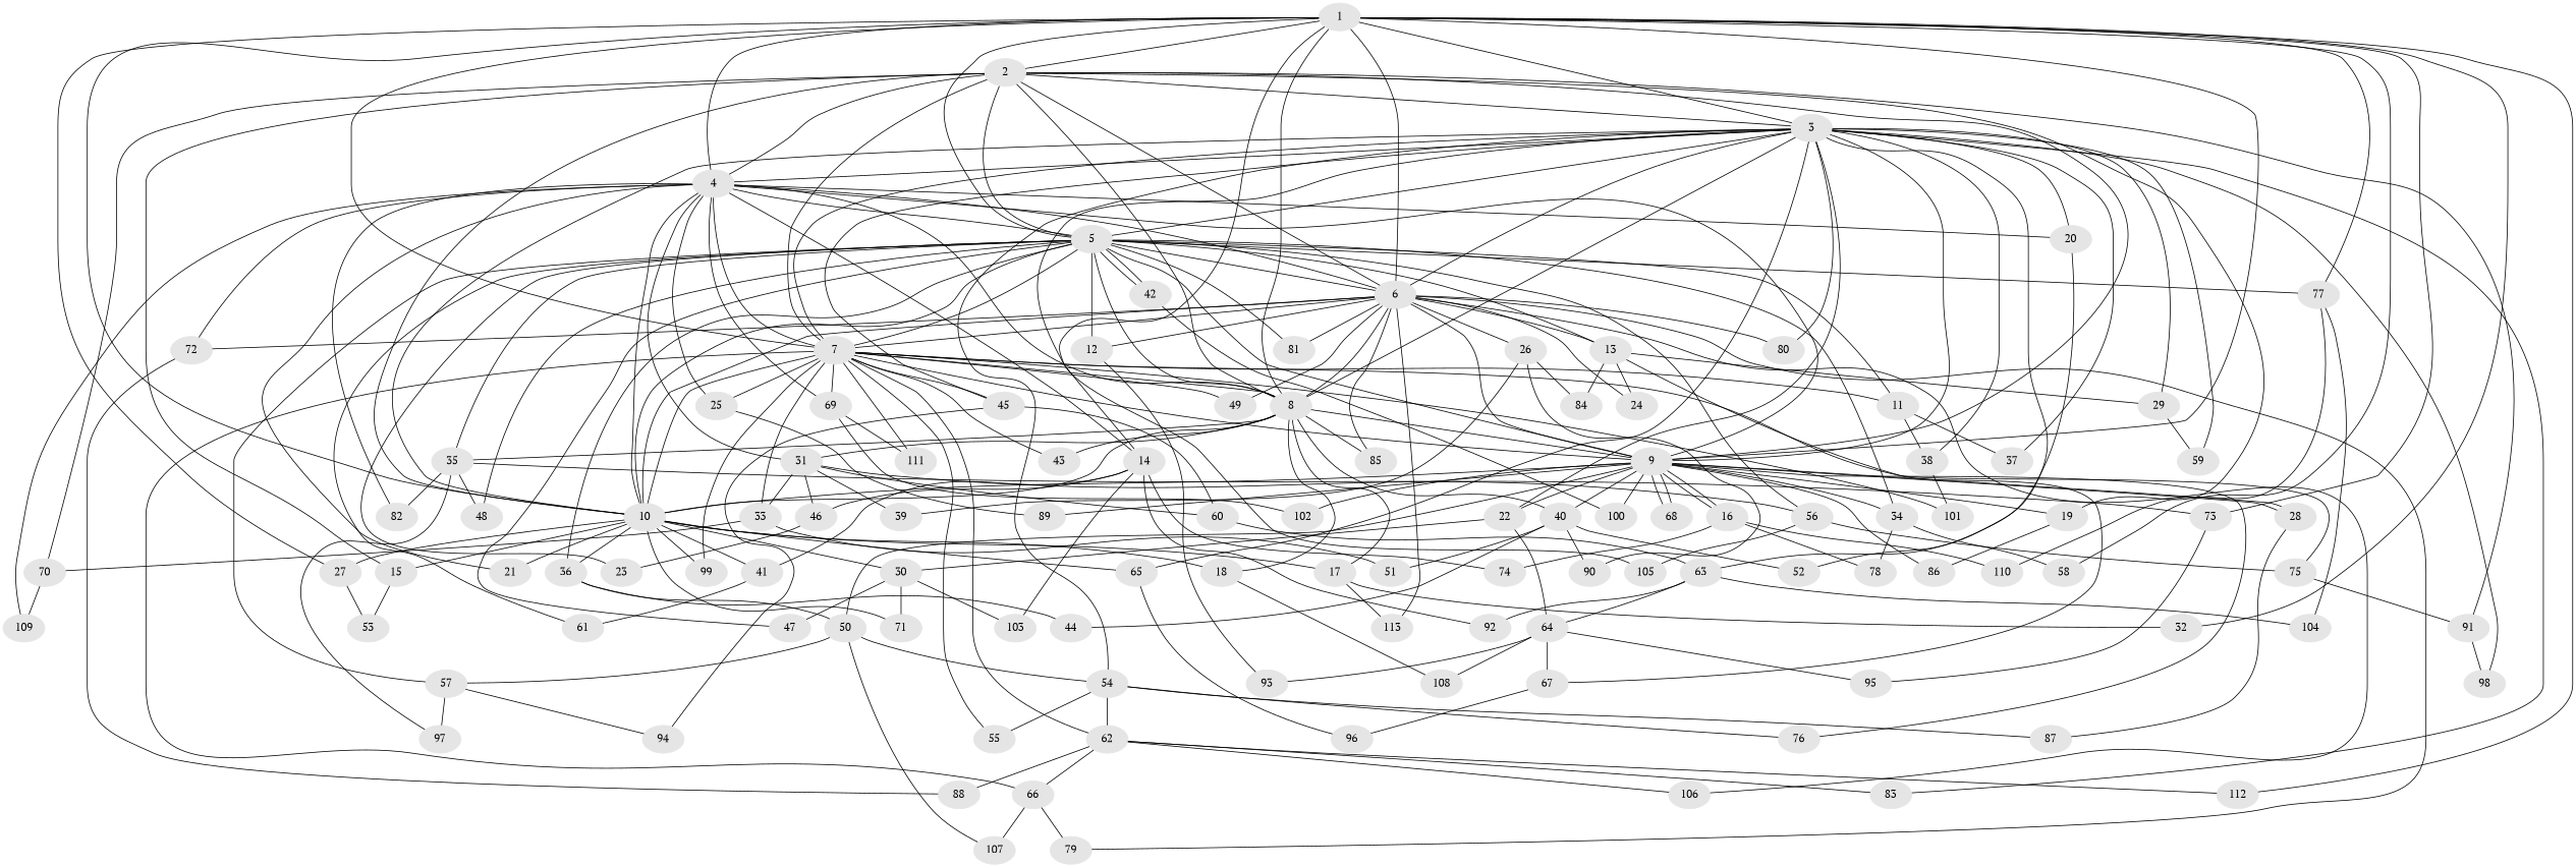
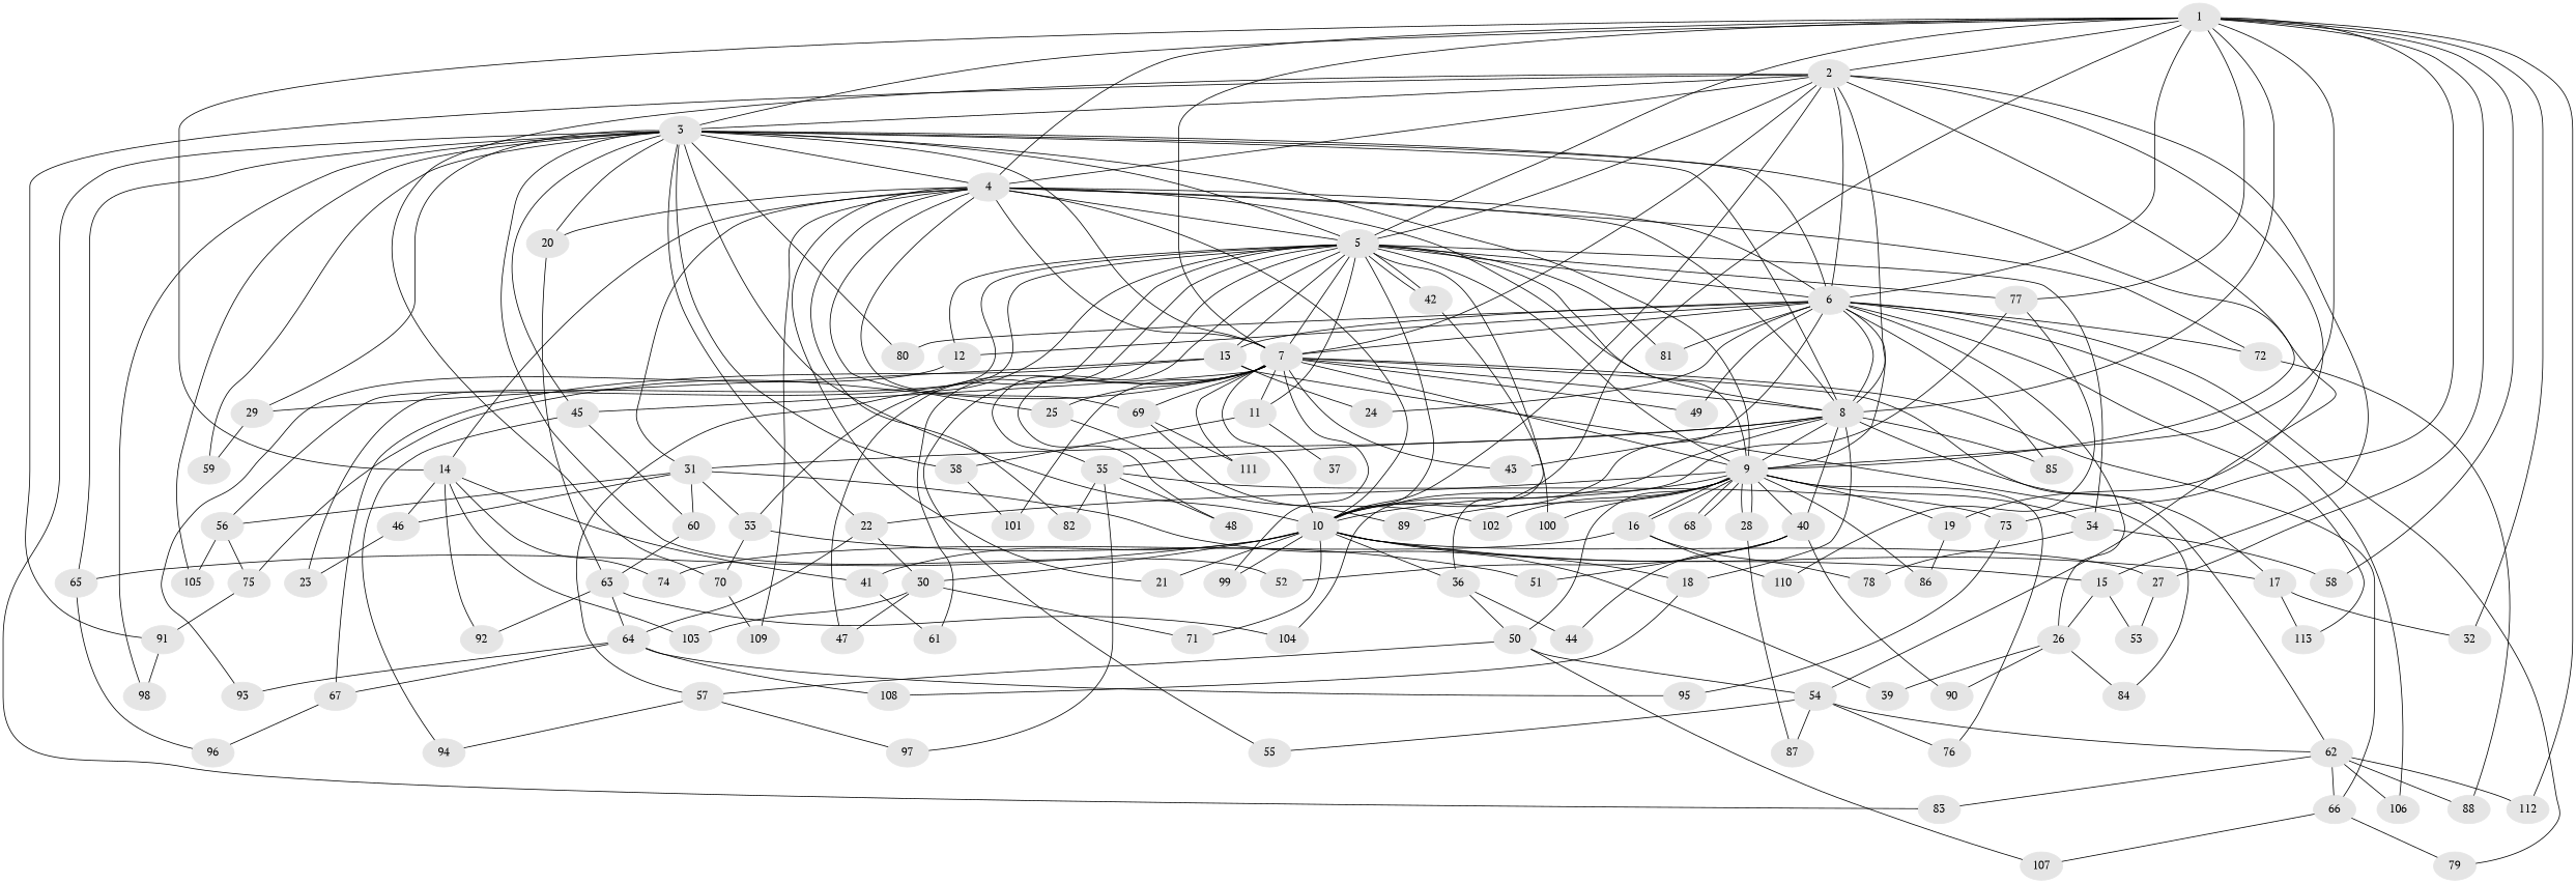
  graph {
    fontname="PT Serif"
    node [color=gray90 fontname="PT Serif" style=filled]
    edge [fontname="PT Serif"]
    1
    2
    3
    4
    5
    6
    7
    8
    9
    10
    14
    27
    32
    58
    73
    77
    112
    15
    19
    70
    91
    20
    22
    29
    37
    38
    45
    52
    54
    59
    65
    80
    83
    98
    105
    21
    25
    31
    69
    72
    82
    109
    11
    12
    13
    23
    34
    35
    36
    42
    47
    48
    56
    57
    61
    81
    24
    26
    49
    79
    85
    106
    113
    33
    43
    55
    62
    66
    75
    99
    101
    111
    17
    18
    40
    16
    28
    50
    68
    76
    86
    89
    100
    102
    30
    41
    71
    46
    74
    92
    103
    53
    95
    110
    104
    63
    64
    60
    94
    87
    96
    39
    88
    93
    67
    84
    78
    97
    44
    90
    51
    107
    108
    1 -- 2
    1 -- 3
    1 -- 4
    1 -- 5
    1 -- 6
    1 -- 7
    1 -- 8
    1 -- 9
    1 -- 10
    1 -- 14
    1 -- 27
    1 -- 32
    1 -- 58
    1 -- 73
    1 -- 77
    1 -- 112
    2 -- 3
    2 -- 4
    2 -- 5
    2 -- 6
    2 -- 7
    2 -- 8
    2 -- 9
    2 -- 10
    2 -- 15
    2 -- 19
    2 -- 70
    2 -- 91
    3 -- 4
    3 -- 5
    3 -- 6
    3 -- 7
    3 -- 8
    3 -- 9
    3 -- 10
    3 -- 20
    3 -- 22
    3 -- 29
-   3 -- 37
    3 -- 38
    3 -- 45
    3 -- 52
    3 -- 54
    3 -- 59
    3 -- 65
    3 -- 80
    3 -- 83
    3 -- 98
    3 -- 105
    4 -- 5
    4 -- 6
    4 -- 7
    4 -- 8
    4 -- 9
    4 -- 10
    4 -- 14
    4 -- 20
    4 -- 21
    4 -- 25
    4 -- 31
    4 -- 69
    4 -- 72
    4 -- 82
    4 -- 109
    5 -- 6
    5 -- 7
    5 -- 8
    5 -- 9
    5 -- 10
    5 -- 77
    5 -- 11
    5 -- 12
    5 -- 13
    5 -- 23
    5 -- 34
    5 -- 35
    5 -- 36
    5 -- 42
    5 -- 42
    5 -- 47
    5 -- 48
    5 -- 56
    5 -- 57
    5 -- 61
    5 -- 81
    6 -- 7
    6 -- 8
    6 -- 9
    6 -- 10
    6 -- 80
    6 -- 72
    6 -- 12
    6 -- 13
    6 -- 81
    6 -- 24
    6 -- 26
    6 -- 49
    6 -- 79
    6 -- 85
    6 -- 106
    6 -- 113
    7 -- 8
    7 -- 9
    7 -- 10
    7 -- 45
    7 -- 25
    7 -- 69
    7 -- 11
    7 -- 49
    7 -- 33
    7 -- 43
    7 -- 55
    7 -- 62
    7 -- 66
    7 -- 75
    7 -- 99
    7 -- 101
    7 -- 111
    8 -- 9
    8 -- 10
    8 -- 31
    8 -- 35
    8 -- 85
    8 -- 43
    8 -- 17
    8 -- 18
    8 -- 40
    9 -- 10
    9 -- 19
    9 -- 22
    9 -- 34
    9 -- 40
    9 -- 16
    9 -- 16
    9 -- 28
    9 -- 28
    9 -- 50
    9 -- 68
    9 -- 68
    9 -- 76
    9 -- 86
    9 -- 89
    9 -- 100
    9 -- 102
    10 -- 27
    10 -- 15
    10 -- 65
    10 -- 21
    10 -- 36
    10 -- 99
    10 -- 17
    10 -- 18
    10 -- 30
    10 -- 41
    10 -- 71
    14 -- 41
    14 -- 46
    14 -- 74
    14 -- 92
    14 -- 103
    27 -- 53
    73 -- 95
    77 -- 110
    77 -- 104
+   15 -- 26
    15 -- 53
    19 -- 86
    70 -- 109
    91 -- 98
    20 -- 63
    22 -- 30
    22 -- 64
    29 -- 59
    38 -- 101
    45 -- 60
    45 -- 94
    54 -- 55
    54 -- 62
    54 -- 76
    54 -- 87
    65 -- 96
    25 -- 89
    31 -- 56
    31 -- 33
    31 -- 46
    31 -- 60
    31 -- 39
    69 -- 111
    69 -- 102
    72 -- 88
    11 -- 37
    11 -- 38
    12 -- 93
    13 -- 29
    13 -- 24
    13 -- 67
    13 -- 84
    34 -- 58
    34 -- 78
    35 -- 73
    35 -- 82
    35 -- 48
    35 -- 97
    36 -- 50
    36 -- 44
    42 -- 100
    56 -- 105
    56 -- 75
    57 -- 94
    57 -- 97
    26 -- 39
    26 -- 84
    26 -- 90
    33 -- 70
    33 -- 51
    62 -- 112
    62 -- 83
    62 -- 106
    62 -- 66
    62 -- 88
    66 -- 79
    66 -- 107
    75 -- 91
    17 -- 32
    17 -- 113
    18 -- 108
    40 -- 52
    40 -- 44
    40 -- 90
    40 -- 51
    16 -- 74
    16 -- 110
    16 -- 78
    28 -- 87
    50 -- 54
    50 -- 57
    50 -- 107
    30 -- 47
    30 -- 71
    30 -- 103
    41 -- 61
    46 -- 23
    63 -- 92
    63 -- 104
    63 -- 64
    64 -- 95
    64 -- 93
    64 -- 67
    64 -- 108
    60 -- 63
    67 -- 96
  }
